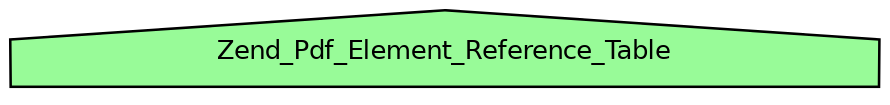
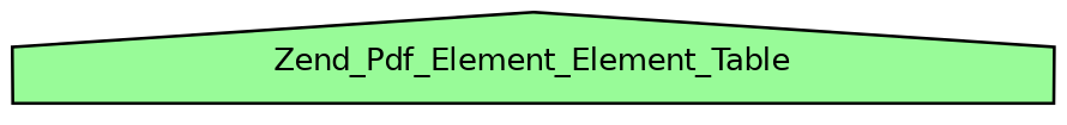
  digraph {
    rankdir=LR
-   n1 [color=black fillcolor=palegreen fontname=Helvetica fontsize=10 height=0.2 label=Zend_Pdf_Element_Reference_Table shape=house style=filled width=0.4]
+   n1 [color=black fillcolor=palegreen fontname=Helvetica fontsize=10 height=0.2 label=Zend_Pdf_Element_Element_Table shape=house style=filled width=0.4]
  }
